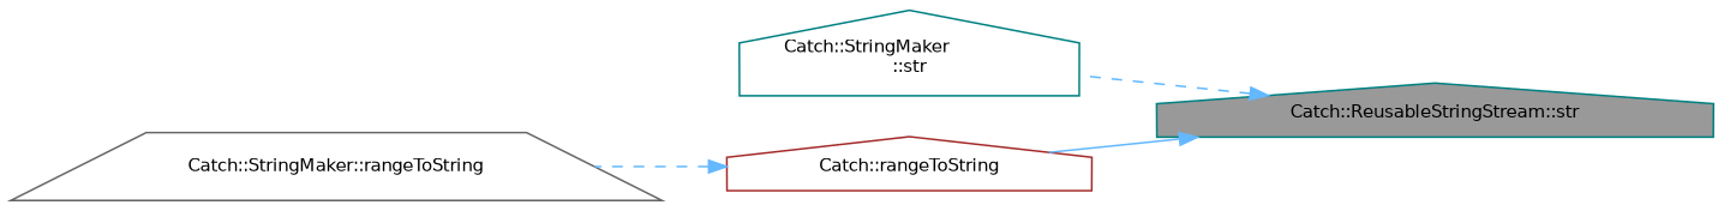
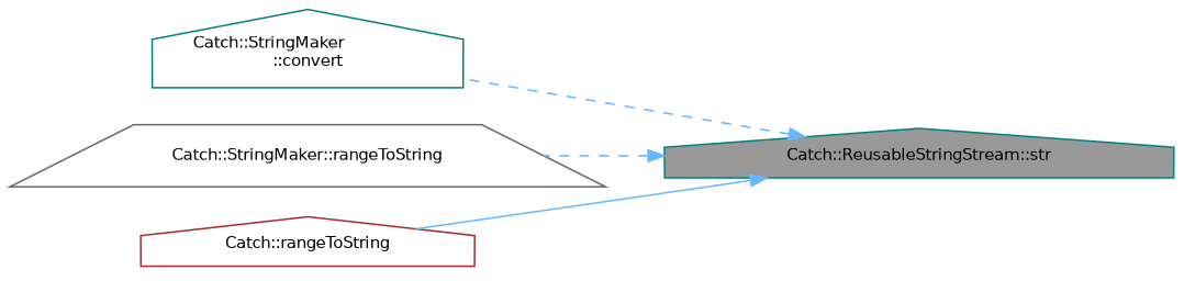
  digraph {
    rankdir=RL
    node [color=teal fillcolor=white fontname=Helvetica fontsize=10 shape=house style=filled]
    edge [color=steelblue1 dir=back fontname=Helvetica fontsize=10 labelfontname=Helvetica labelfontsize=10 style=dashed]
    n1 [fillcolor=grey60 fontcolor=black height=0.2 label="Catch::ReusableStringStream::str" width=0.4]
-   n2 [height=0.2 label="Catch::StringMaker\l::str" width=0.4]
+   n2 [height=0.2 label="Catch::StringMaker\l::convert" width=0.4]
    n3 [color=gray40 height=0.2 label="Catch::StringMaker::rangeToString" shape=trapezium width=0.4]
    n4 [color=brown height=0.2 label="Catch::rangeToString" width=0.4]
    n1 -> n2
-   n4 -> n3
+   n1 -> n3
    n1 -> n4 [style=solid]
  }
